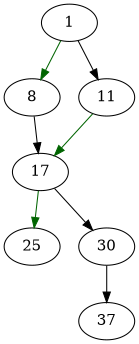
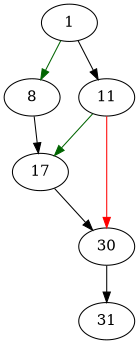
  strict digraph {
    edge [color=darkgreen cond=true]
    1 [entry=true]
    8
    11
    17
    30
-   25
-   31 [label=37]
+   31
    1 -> 8
    1 -> 11 [color=black cond=false]
    8 -> 17 [color="" cond=""]
    11 -> 17
+   11 -> 30 [color=red cond=false]
    17 -> 30 [color=black cond=false]
-   17 -> 25
    30 -> 31 [color="" cond=""]
  }
